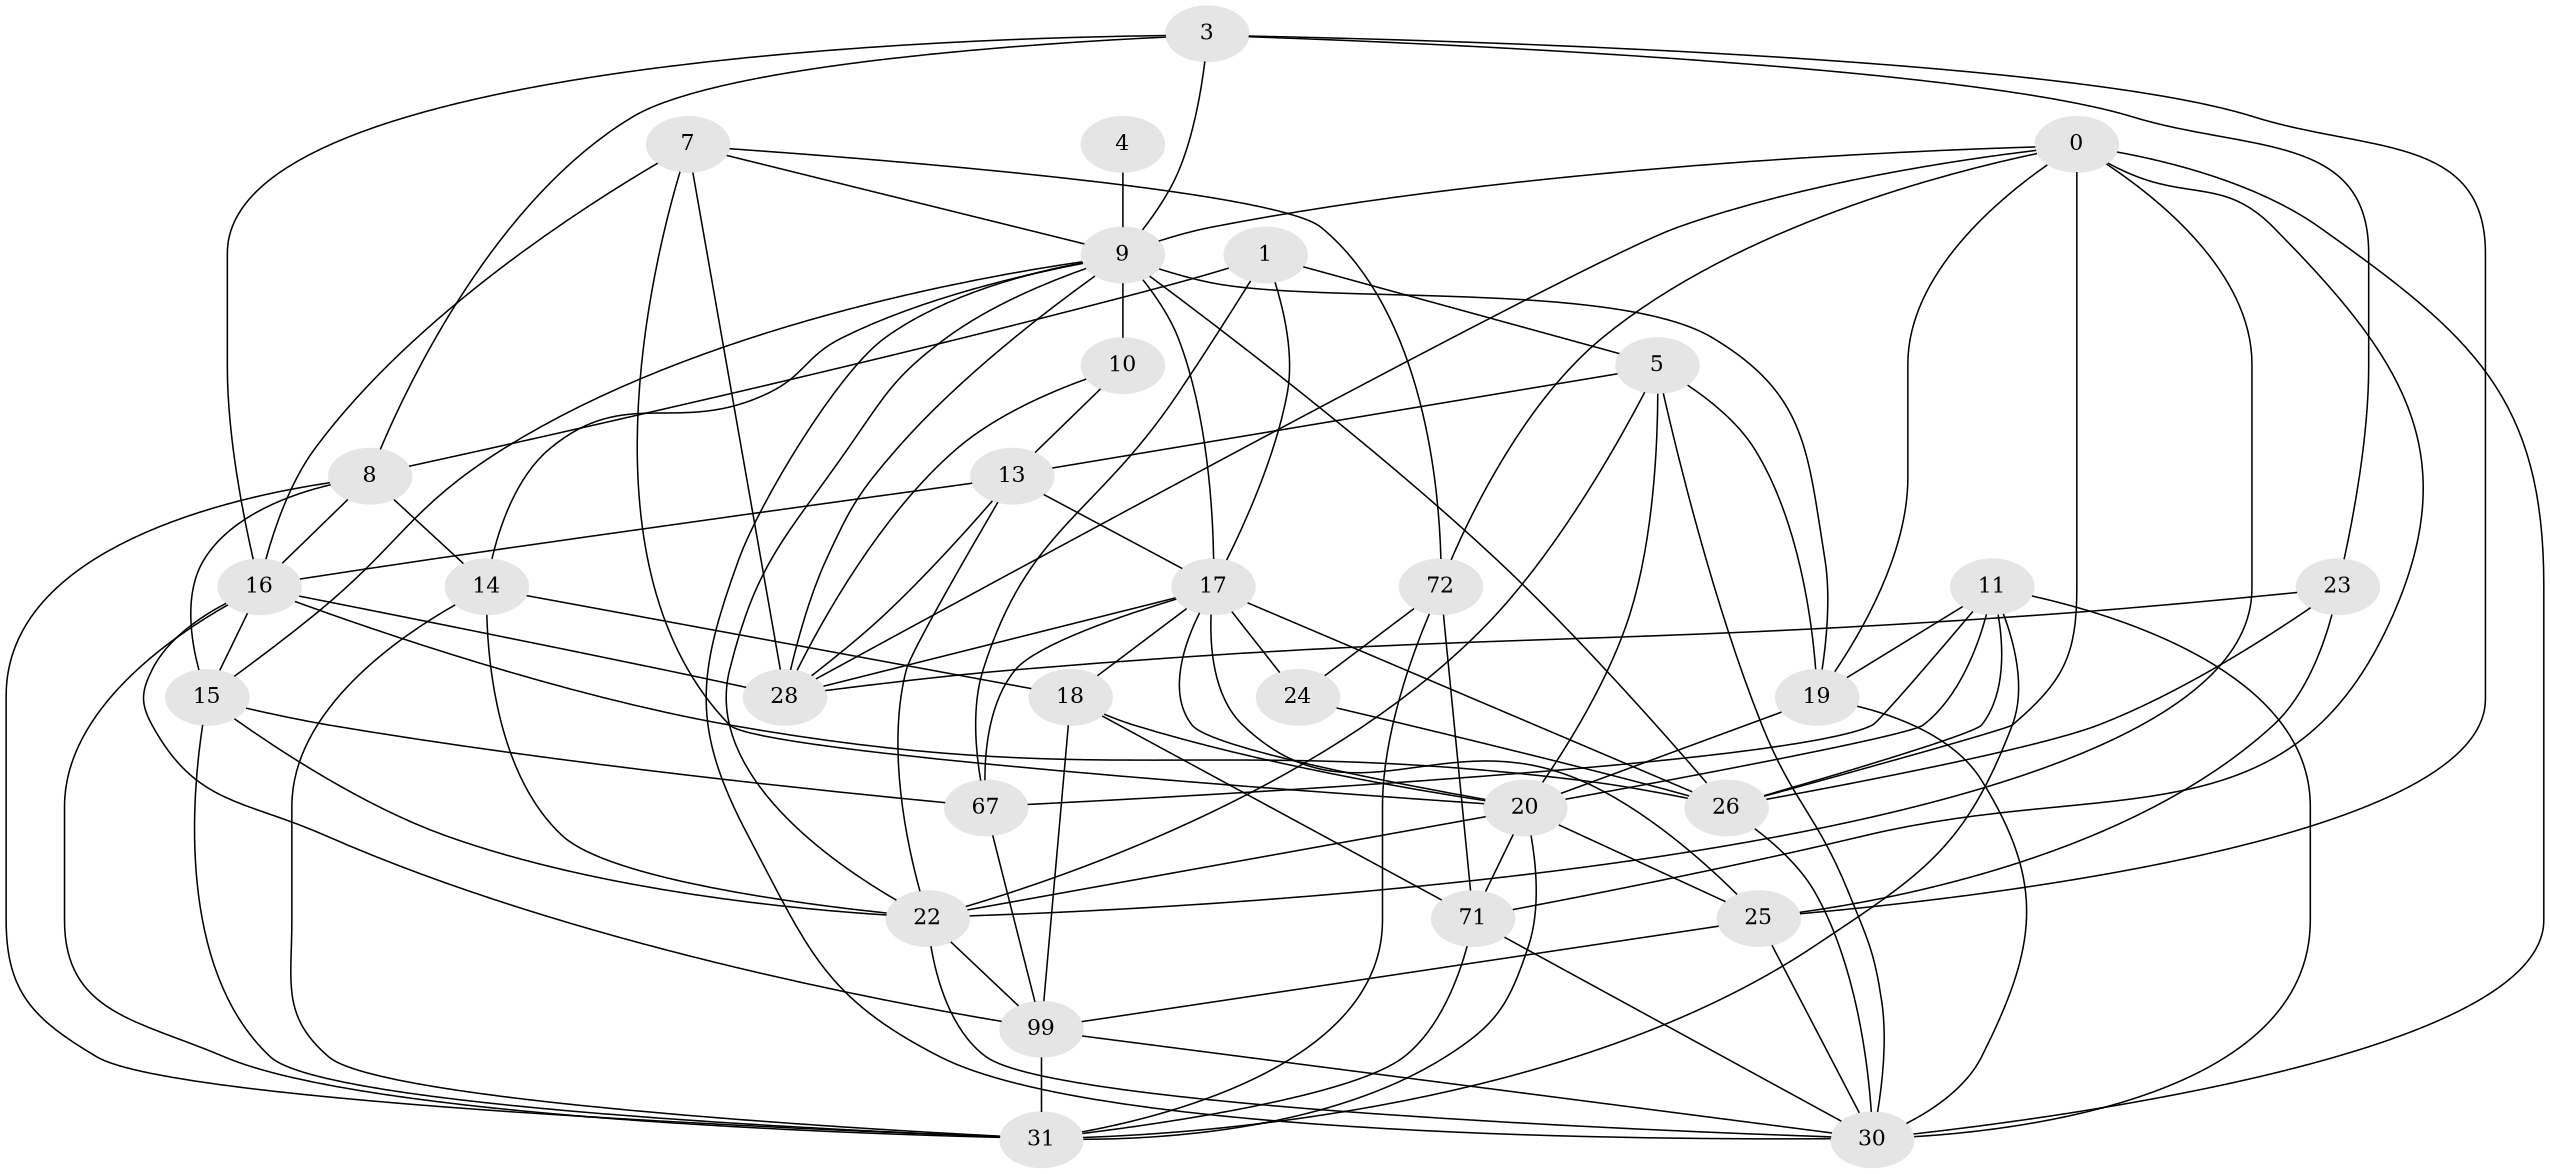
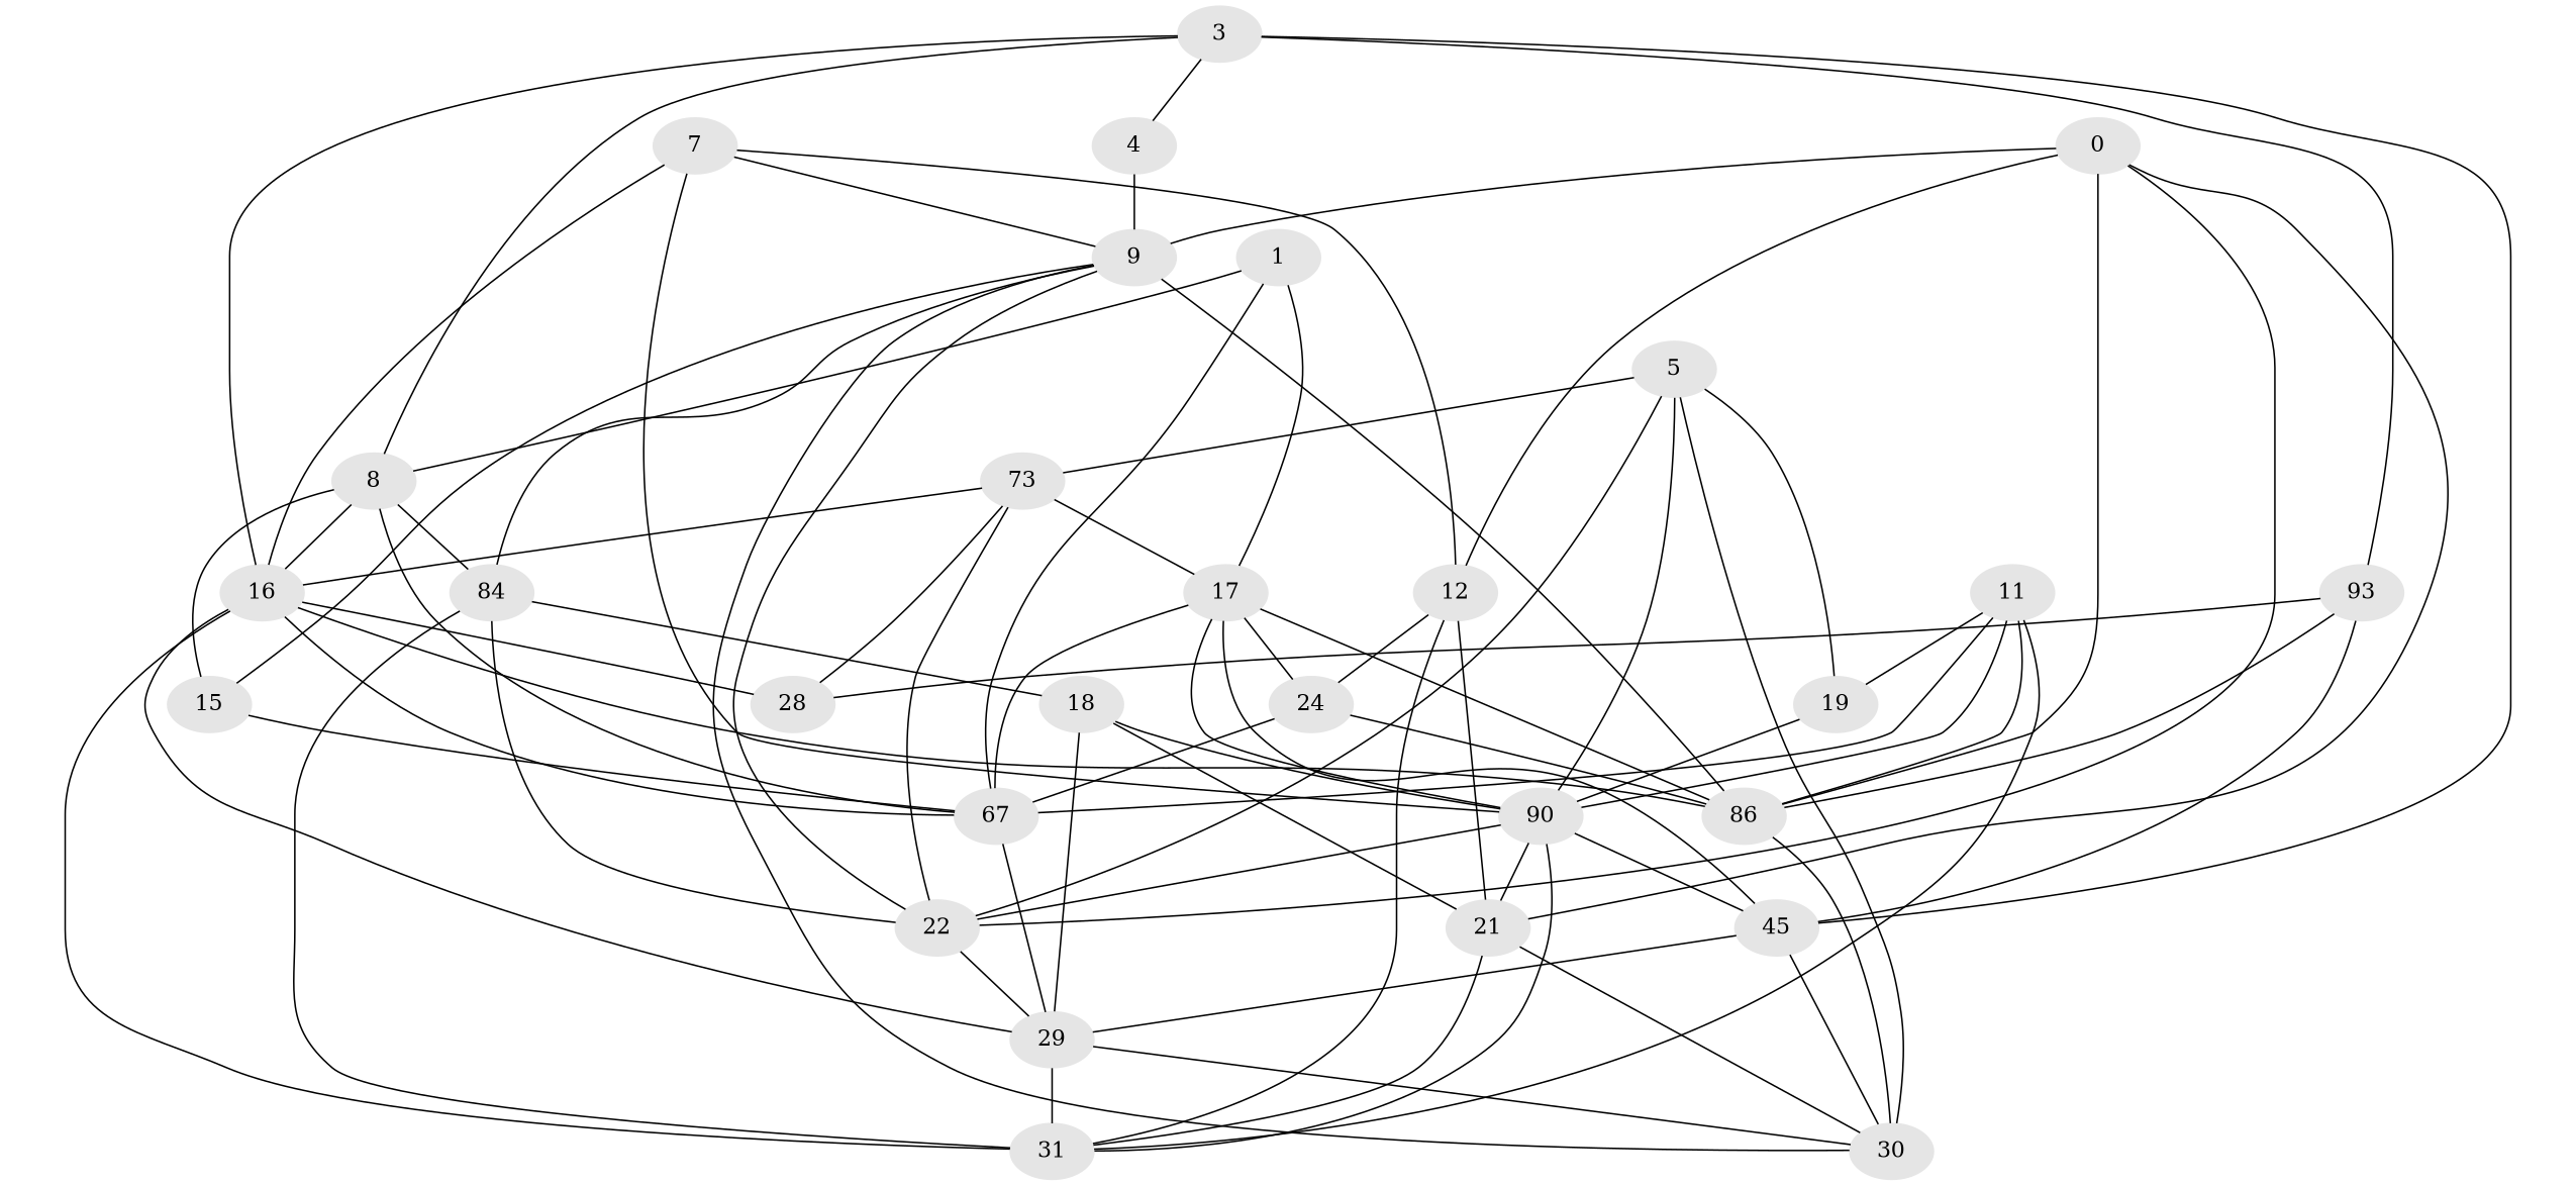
  graph {
    node [color=gray90 style=filled]
    edge [weight=1.0]
    1
    5
    8
    17
    n5 [label=67]
    19
    22
    30
-   13
-   20
+   13 [label=73]
+   20 [label=90]
    16
-   14
+   14 [label=84]
    15
    31
-   26
+   26 [label=86]
    28
-   25
+   25 [label=45]
    24
    18
-   29 [label=99]
+   29
    n21 [label=0]
    9
-   12 [label=72]
-   21 [label=71]
-   10
+   12
+   21
    3
-   23
+   23 [label=93]
    4
    7
    11
-   1 -- 5
    1 -- 8 [weight=2.0]
    1 -- 17
    1 -- n5
    5 -- 19
    5 -- 22
    5 -- 30
    5 -- 13
    5 -- 20
    8 -- 16
    8 -- 14
    8 -- 15
-   8 -- 31
+   8 -- n5
    17 -- n5
    17 -- 20
    17 -- 26
-   17 -- 28
    17 -- 25 [weight=2.0]
    17 -- 24
-   17 -- 18
    n5 -- 29 [weight=2.0]
-   19 -- 30 [weight=2.0]
    19 -- 20 [weight=2.0]
-   22 -- 30
    22 -- 29
    13 -- 17
    13 -- 22
    13 -- 16
    13 -- 28
    20 -- 22 [weight=2.0]
    20 -- 31
    20 -- 25
    20 -- 21 [weight=3.0]
-   16 -- 15
+   16 -- n5
    16 -- 31
    16 -- 26
    16 -- 28
    16 -- 29
    14 -- 22
    14 -- 31
    14 -- 18
    15 -- n5
-   15 -- 22 [weight=2.0]
-   15 -- 31
    26 -- 30
    25 -- 30 [weight=2.0]
    25 -- 29
+   24 -- n5 [weight=2.0]
    24 -- 26 [weight=2.0]
    18 -- 20
    18 -- 29 [weight=2.0]
    18 -- 21 [weight=2.0]
    29 -- 30
    29 -- 31
-   n21 -- 19
    n21 -- 22 [weight=2.0]
-   n21 -- 30
    n21 -- 26
-   n21 -- 28
    n21 -- 9
    n21 -- 12
    n21 -- 21
-   9 -- 17 [weight=2.0]
-   9 -- 19
    9 -- 22
    9 -- 30
    9 -- 14
    9 -- 15
    9 -- 26 [weight=2.0]
-   9 -- 28
-   9 -- 10 [weight=2.0]
    12 -- 31
    12 -- 24
    12 -- 21
    21 -- 30
    21 -- 31
-   10 -- 13
-   10 -- 28 [weight=2.0]
    3 -- 8
    3 -- 16
    3 -- 25 [weight=2.0]
-   3 -- 9
+   3 -- 4
    3 -- 23
    23 -- 26
    23 -- 28
    23 -- 25
    4 -- 9
    7 -- 20
    7 -- 16
-   7 -- 28 [weight=4.0]
    7 -- 9
    7 -- 12
    11 -- n5
    11 -- 19 [weight=2.0]
-   11 -- 30
    11 -- 20
    11 -- 31
    11 -- 26 [weight=3.0]
  }
